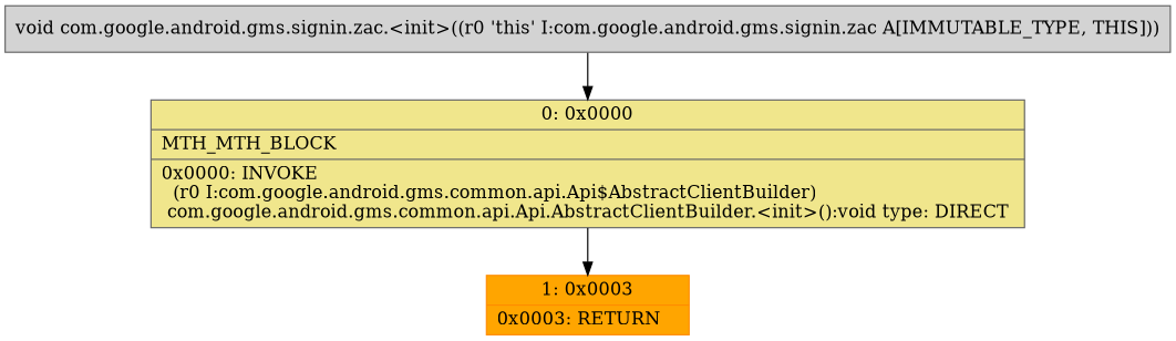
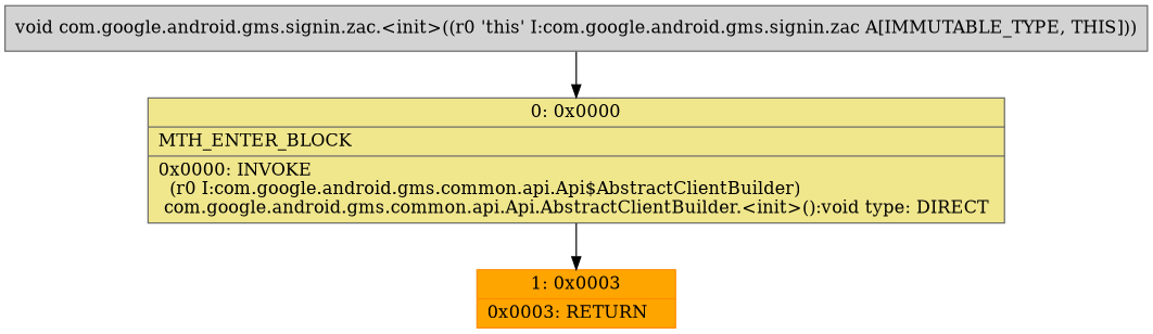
  digraph {
    node [shape=record style=filled color=gray40]
-   n1 [label="{0\:\ 0x0000|MTH_MTH_BLOCK\l|0x0000: INVOKE  \l  (r0 I:com.google.android.gms.common.api.Api$AbstractClientBuilder)\l com.google.android.gms.common.api.Api.AbstractClientBuilder.\<init\>():void type: DIRECT \l}" fillcolor=khaki]
+   n1 [label="{0\:\ 0x0000|MTH_ENTER_BLOCK\l|0x0000: INVOKE  \l  (r0 I:com.google.android.gms.common.api.Api$AbstractClientBuilder)\l com.google.android.gms.common.api.Api.AbstractClientBuilder.\<init\>():void type: DIRECT \l}" fillcolor=khaki]
    n2 [label="{1\:\ 0x0003|0x0003: RETURN   \l}" fillcolor=orange color=darkorange]
    n3 [label="{void com.google.android.gms.signin.zac.\<init\>((r0 'this' I:com.google.android.gms.signin.zac A[IMMUTABLE_TYPE, THIS])) }" fillcolor=lightgrey]
    n1 -> n2
    n3 -> n1
  }
